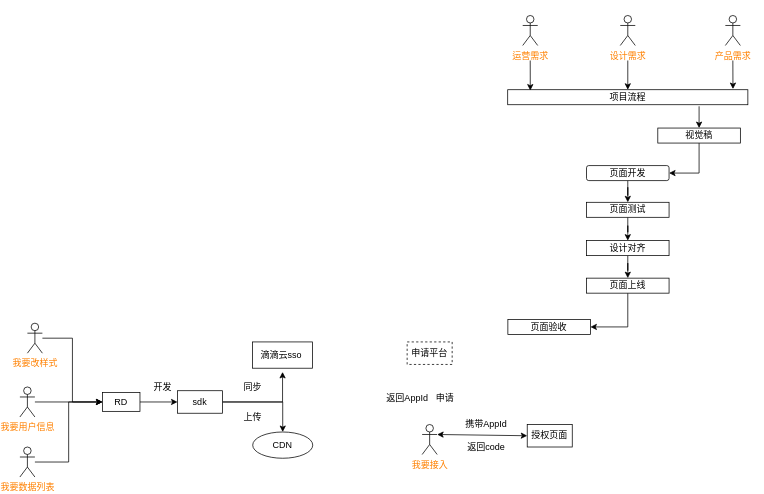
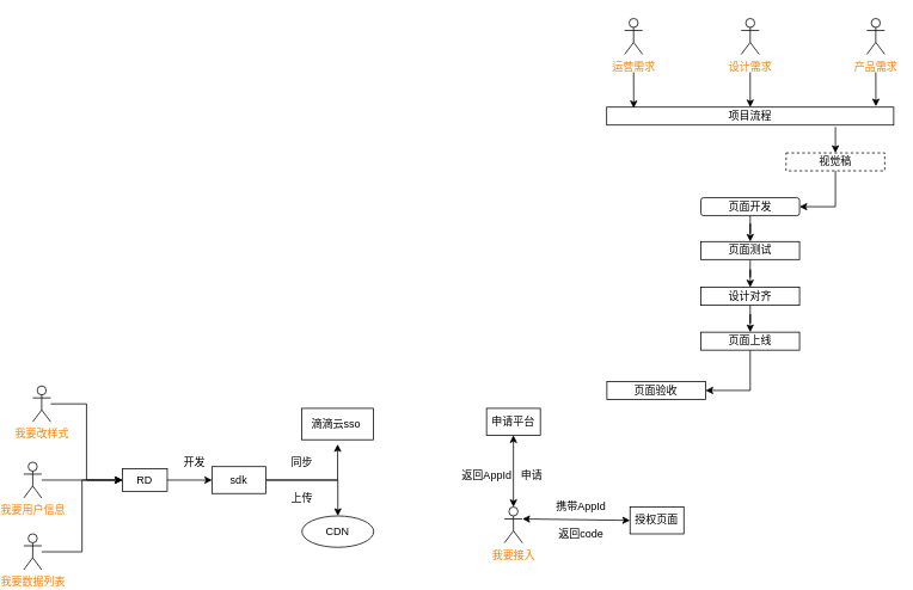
  <mxCell id="0" />
  <mxCell id="1" parent="0" />
  <mxCell id="2" style="edgeStyle=orthogonalEdgeStyle;rounded=0;orthogonalLoop=1;jettySize=auto;html=1;entryX=0;entryY=0.5;entryDx=0;entryDy=0;" parent="1" source="3" target="14" edge="1"><mxGeometry relative="1" as="geometry"><Array as="points"><mxPoint x="30" y="538" /></Array></mxGeometry></mxCell>
  <mxCell id="3" value="&lt;font color=&quot;#ff8000&quot;&gt;我要用户信息&lt;/font&gt;" style="shape=umlActor;verticalLabelPosition=bottom;verticalAlign=top;html=1;outlineConnect=0;" parent="1" vertex="1"><mxGeometry x="20" y="515" width="20" height="40" as="geometry" /></mxCell>
  <mxCell id="4" style="edgeStyle=orthogonalEdgeStyle;rounded=0;orthogonalLoop=1;jettySize=auto;html=1;entryX=0;entryY=0.5;entryDx=0;entryDy=0;" parent="1" source="5" target="14" edge="1"><mxGeometry relative="1" as="geometry" /></mxCell>
  <mxCell id="5" value="&lt;font color=&quot;#ff8000&quot;&gt;我要改样式&lt;/font&gt;" style="shape=umlActor;verticalLabelPosition=bottom;verticalAlign=top;html=1;outlineConnect=0;" parent="1" vertex="1"><mxGeometry x="30" y="430" width="20" height="40" as="geometry" /></mxCell>
  <mxCell id="6" style="edgeStyle=orthogonalEdgeStyle;rounded=0;orthogonalLoop=1;jettySize=auto;html=1;entryX=0;entryY=0.5;entryDx=0;entryDy=0;" parent="1" source="7" target="14" edge="1"><mxGeometry relative="1" as="geometry" /></mxCell>
  <mxCell id="7" value="&lt;font color=&quot;#ff8000&quot;&gt;我要数据列表&lt;/font&gt;" style="shape=umlActor;verticalLabelPosition=bottom;verticalAlign=top;html=1;outlineConnect=0;" parent="1" vertex="1"><mxGeometry x="20" y="595" width="20" height="40" as="geometry" /></mxCell>
  <mxCell id="8" style="edgeStyle=orthogonalEdgeStyle;rounded=0;orthogonalLoop=1;jettySize=auto;html=1;exitX=1;exitY=0.5;exitDx=0;exitDy=0;" parent="1" source="10" edge="1"><mxGeometry relative="1" as="geometry"><mxPoint x="370" y="495" as="targetPoint" /><Array as="points"><mxPoint x="370" y="535" /></Array></mxGeometry></mxCell>
  <mxCell id="9" style="edgeStyle=orthogonalEdgeStyle;rounded=0;orthogonalLoop=1;jettySize=auto;html=1;entryX=0.5;entryY=0;entryDx=0;entryDy=0;" parent="1" source="10" target="12" edge="1"><mxGeometry relative="1" as="geometry" /></mxCell>
  <mxCell id="10" value="sdk" style="rounded=0;whiteSpace=wrap;html=1;" parent="1" vertex="1"><mxGeometry x="230" y="520" width="60" height="30" as="geometry" /></mxCell>
  <mxCell id="11" value="滴滴云sso&amp;nbsp;" style="rounded=0;whiteSpace=wrap;html=1;" parent="1" vertex="1"><mxGeometry x="330" y="455" width="80" height="35" as="geometry" /></mxCell>
  <mxCell id="12" value="CDN" style="ellipse;whiteSpace=wrap;html=1;" parent="1" vertex="1"><mxGeometry x="330.22" y="575" width="80" height="35" as="geometry" /></mxCell>
  <mxCell id="13" style="edgeStyle=orthogonalEdgeStyle;rounded=0;orthogonalLoop=1;jettySize=auto;html=1;" parent="1" source="14" target="10" edge="1"><mxGeometry relative="1" as="geometry" /></mxCell>
  <mxCell id="14" value="RD" style="rounded=0;whiteSpace=wrap;html=1;" parent="1" vertex="1"><mxGeometry x="130" y="522.5" width="50" height="25" as="geometry" /></mxCell>
  <mxCell id="15" value="开发" style="text;html=1;align=center;verticalAlign=middle;resizable=0;points=[];autosize=1;" parent="1" vertex="1"><mxGeometry x="190" y="505" width="40" height="20" as="geometry" /></mxCell>
  <mxCell id="16" value="同步" style="text;html=1;align=center;verticalAlign=middle;resizable=0;points=[];autosize=1;" parent="1" vertex="1"><mxGeometry x="310" y="505" width="40" height="20" as="geometry" /></mxCell>
  <mxCell id="17" value="上传" style="text;html=1;align=center;verticalAlign=middle;resizable=0;points=[];autosize=1;" parent="1" vertex="1"><mxGeometry x="310" y="545" width="40" height="20" as="geometry" /></mxCell>
  <mxCell id="18" value="&lt;font color=&quot;#ff8000&quot;&gt;我要接入&lt;/font&gt;" style="shape=umlActor;verticalLabelPosition=bottom;verticalAlign=top;html=1;outlineConnect=0;" parent="1" vertex="1"><mxGeometry x="556" y="565" width="20" height="40" as="geometry" /></mxCell>
  <mxCell id="19" value="授权页面" style="rounded=0;whiteSpace=wrap;html=1;" parent="1" vertex="1"><mxGeometry x="696" y="565" width="60" height="30" as="geometry" /></mxCell>
- <mxCell id="20" value="申请平台" style="rounded=0;whiteSpace=wrap;html=1;dashed=1;" parent="1" vertex="1"><mxGeometry x="536" y="455" width="60" height="30" as="geometry" /></mxCell>
+ <mxCell id="20" value="申请平台" style="rounded=0;whiteSpace=wrap;html=1;" parent="1" vertex="1"><mxGeometry x="536" y="455" width="60" height="30" as="geometry" /></mxCell>
+ <mxCell id="21" value="" style="endArrow=classic;startArrow=classic;html=1;entryX=0.5;entryY=1;entryDx=0;entryDy=0;exitX=0.5;exitY=0;exitDx=0;exitDy=0;exitPerimeter=0;" parent="1" source="18" target="20" edge="1"><mxGeometry width="50" height="50" relative="1" as="geometry"><mxPoint x="536" y="565" as="sourcePoint" /><mxPoint x="586" y="515" as="targetPoint" /></mxGeometry></mxCell>
  <mxCell id="22" value="申请" style="text;html=1;align=center;verticalAlign=middle;resizable=0;points=[];autosize=1;" parent="1" vertex="1"><mxGeometry x="566" y="520" width="40" height="20" as="geometry" /></mxCell>
  <mxCell id="23" value="返回AppId" style="text;html=1;align=center;verticalAlign=middle;resizable=0;points=[];autosize=1;" parent="1" vertex="1"><mxGeometry x="501" y="520" width="70" height="20" as="geometry" /></mxCell>
  <mxCell id="24" value="" style="endArrow=classic;startArrow=classic;html=1;entryX=0;entryY=0.5;entryDx=0;entryDy=0;exitX=1;exitY=0.333;exitDx=0;exitDy=0;exitPerimeter=0;" parent="1" source="18" target="19" edge="1"><mxGeometry width="50" height="50" relative="1" as="geometry"><mxPoint x="586" y="615" as="sourcePoint" /><mxPoint x="636" y="565" as="targetPoint" /></mxGeometry></mxCell>
  <mxCell id="25" value="携带AppId" style="text;html=1;align=center;verticalAlign=middle;resizable=0;points=[];autosize=1;" parent="1" vertex="1"><mxGeometry x="606" y="555" width="70" height="20" as="geometry" /></mxCell>
  <mxCell id="26" value="返回code" style="text;html=1;align=center;verticalAlign=middle;resizable=0;points=[];autosize=1;" parent="1" vertex="1"><mxGeometry x="606" y="585" width="70" height="20" as="geometry" /></mxCell>
  <mxCell id="27" value="&lt;font color=&quot;#ff8000&quot;&gt;运营需求&lt;/font&gt;" style="shape=umlActor;verticalLabelPosition=bottom;verticalAlign=top;html=1;outlineConnect=0;" parent="1" vertex="1"><mxGeometry x="690" y="20" width="20" height="40" as="geometry" /></mxCell>
  <mxCell id="28" value="&lt;font color=&quot;#ff8000&quot;&gt;产品需求&lt;/font&gt;" style="shape=umlActor;verticalLabelPosition=bottom;verticalAlign=top;html=1;outlineConnect=0;" parent="1" vertex="1"><mxGeometry x="960" y="20" width="20" height="40" as="geometry" /></mxCell>
  <mxCell id="29" value="&lt;font color=&quot;#ff8000&quot;&gt;设计需求&lt;/font&gt;" style="shape=umlActor;verticalLabelPosition=bottom;verticalAlign=top;html=1;outlineConnect=0;" parent="1" vertex="1"><mxGeometry x="820" y="20" width="20" height="40" as="geometry" /></mxCell>
  <mxCell id="30" value="项目流程" style="rounded=0;whiteSpace=wrap;html=1;" parent="1" vertex="1"><mxGeometry x="670" y="118.93" width="320" height="20" as="geometry" /></mxCell>
  <mxCell id="31" style="edgeStyle=orthogonalEdgeStyle;rounded=0;orthogonalLoop=1;jettySize=auto;html=1;entryX=1;entryY=0.5;entryDx=0;entryDy=0;" parent="1" source="32" target="34" edge="1"><mxGeometry relative="1" as="geometry" /></mxCell>
- <mxCell id="32" value="视觉稿" style="rounded=0;whiteSpace=wrap;html=1;" parent="1" vertex="1"><mxGeometry x="870" y="170" width="110" height="20" as="geometry" /></mxCell>
+ <mxCell id="32" value="视觉稿" style="rounded=0;whiteSpace=wrap;html=1;dashed=1;" parent="1" vertex="1"><mxGeometry x="870" y="170" width="110" height="20" as="geometry" /></mxCell>
  <mxCell id="33" style="edgeStyle=orthogonalEdgeStyle;rounded=0;orthogonalLoop=1;jettySize=auto;html=1;entryX=0.5;entryY=0;entryDx=0;entryDy=0;" parent="1" source="34" target="36" edge="1"><mxGeometry relative="1" as="geometry" /></mxCell>
  <mxCell id="34" value="页面开发" style="whiteSpace=wrap;html=1;rounded=1;" parent="1" vertex="1"><mxGeometry x="775" y="220" width="110" height="20" as="geometry" /></mxCell>
  <mxCell id="35" style="edgeStyle=orthogonalEdgeStyle;rounded=0;orthogonalLoop=1;jettySize=auto;html=1;entryX=0.5;entryY=0;entryDx=0;entryDy=0;" parent="1" source="36" target="38" edge="1"><mxGeometry relative="1" as="geometry" /></mxCell>
  <mxCell id="36" value="页面测试" style="rounded=0;whiteSpace=wrap;html=1;" parent="1" vertex="1"><mxGeometry x="775" y="268.93" width="110" height="20" as="geometry" /></mxCell>
  <mxCell id="37" style="edgeStyle=orthogonalEdgeStyle;rounded=0;orthogonalLoop=1;jettySize=auto;html=1;entryX=0.5;entryY=0;entryDx=0;entryDy=0;" parent="1" source="38" target="40" edge="1"><mxGeometry relative="1" as="geometry" /></mxCell>
  <mxCell id="38" value="设计对齐" style="rounded=0;whiteSpace=wrap;html=1;" parent="1" vertex="1"><mxGeometry x="775" y="320" width="110" height="20" as="geometry" /></mxCell>
  <mxCell id="39" style="edgeStyle=orthogonalEdgeStyle;rounded=0;orthogonalLoop=1;jettySize=auto;html=1;entryX=1;entryY=0.5;entryDx=0;entryDy=0;" parent="1" source="40" target="41" edge="1"><mxGeometry relative="1" as="geometry" /></mxCell>
  <mxCell id="40" value="页面上线" style="rounded=0;whiteSpace=wrap;html=1;" parent="1" vertex="1"><mxGeometry x="775" y="370" width="110" height="20" as="geometry" /></mxCell>
  <mxCell id="41" value="页面验收" style="rounded=0;whiteSpace=wrap;html=1;" parent="1" vertex="1"><mxGeometry x="670.22" y="425" width="110" height="20" as="geometry" /></mxCell>
  <mxCell id="42" value="" style="endArrow=classic;html=1;entryX=0.094;entryY=0.053;entryDx=0;entryDy=0;entryPerimeter=0;" parent="1" target="30" edge="1"><mxGeometry width="50" height="50" relative="1" as="geometry"><mxPoint x="700" y="80" as="sourcePoint" /><mxPoint x="740" y="80" as="targetPoint" /></mxGeometry></mxCell>
  <mxCell id="43" value="" style="endArrow=classic;html=1;entryX=0.5;entryY=0;entryDx=0;entryDy=0;" parent="1" target="30" edge="1"><mxGeometry width="50" height="50" relative="1" as="geometry"><mxPoint x="830" y="80" as="sourcePoint" /><mxPoint x="710.08" y="129.99" as="targetPoint" /></mxGeometry></mxCell>
  <mxCell id="44" value="" style="endArrow=classic;html=1;entryX=0.938;entryY=-0.047;entryDx=0;entryDy=0;entryPerimeter=0;" parent="1" target="30" edge="1"><mxGeometry width="50" height="50" relative="1" as="geometry"><mxPoint x="970" y="80" as="sourcePoint" /><mxPoint x="840" y="128.93" as="targetPoint" /></mxGeometry></mxCell>
  <mxCell id="45" value="" style="endArrow=classic;html=1;entryX=0.5;entryY=0;entryDx=0;entryDy=0;" parent="1" target="32" edge="1"><mxGeometry width="50" height="50" relative="1" as="geometry"><mxPoint x="925" y="141" as="sourcePoint" /><mxPoint x="850" y="138.93" as="targetPoint" /></mxGeometry></mxCell>
